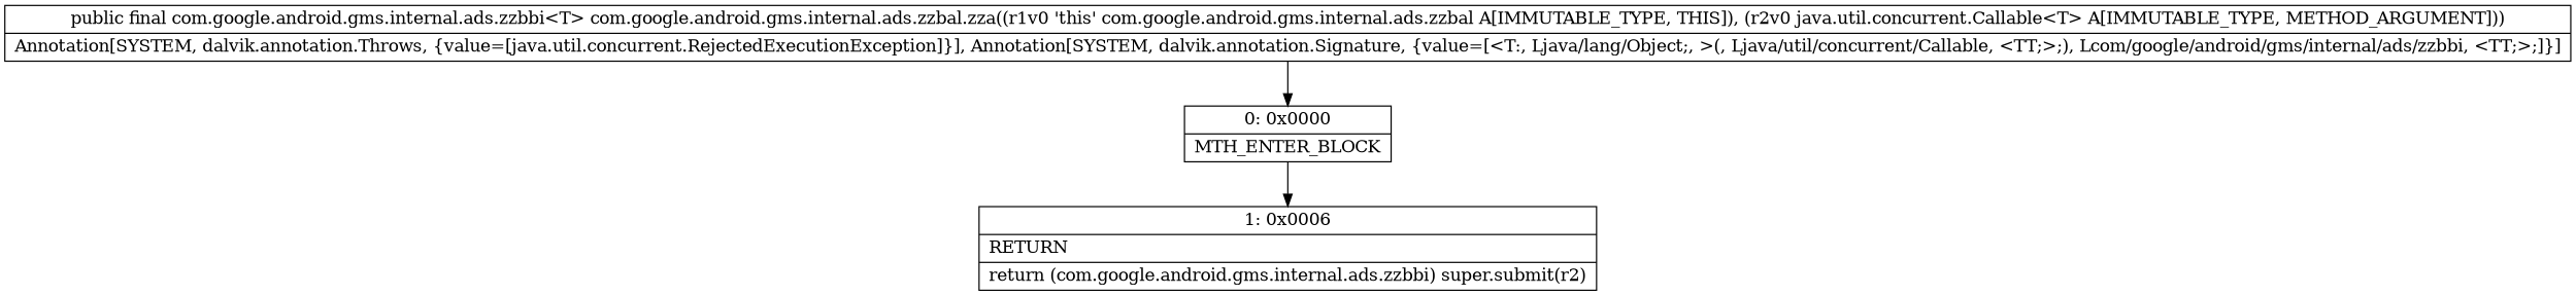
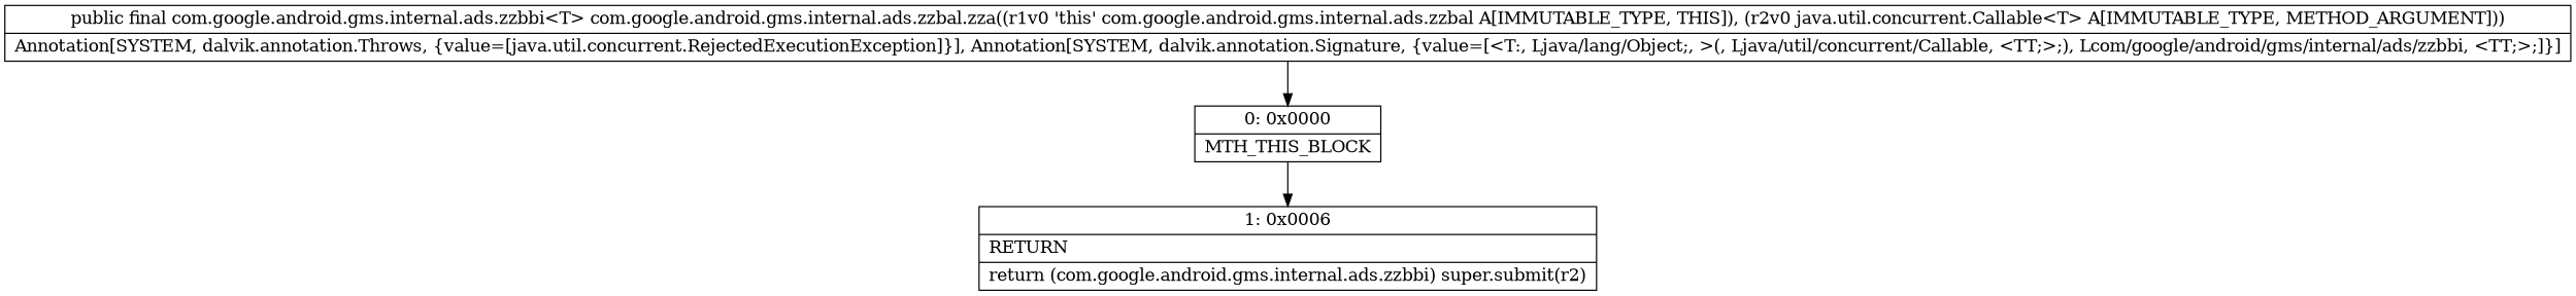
  digraph {
    node [shape=record]
-   n1 [label="{0\:\ 0x0000|MTH_ENTER_BLOCK\l}"]
+   n1 [label="{0\:\ 0x0000|MTH_THIS_BLOCK\l}"]
    n2 [label="{1\:\ 0x0006|RETURN\l|return (com.google.android.gms.internal.ads.zzbbi) super.submit(r2)\l}"]
    n3 [label="{public final com.google.android.gms.internal.ads.zzbbi\<T\> com.google.android.gms.internal.ads.zzbal.zza((r1v0 'this' com.google.android.gms.internal.ads.zzbal A[IMMUTABLE_TYPE, THIS]), (r2v0 java.util.concurrent.Callable\<T\> A[IMMUTABLE_TYPE, METHOD_ARGUMENT]))  | Annotation[SYSTEM, dalvik.annotation.Throws, \{value=[java.util.concurrent.RejectedExecutionException]\}], Annotation[SYSTEM, dalvik.annotation.Signature, \{value=[\<T:, Ljava\/lang\/Object;, \>(, Ljava\/util\/concurrent\/Callable, \<TT;\>;), Lcom\/google\/android\/gms\/internal\/ads\/zzbbi, \<TT;\>;]\}]\l}"]
    n1 -> n2
    n3 -> n1
  }
